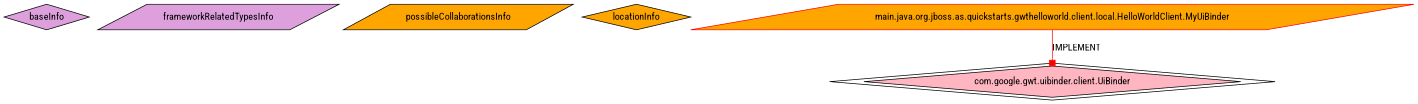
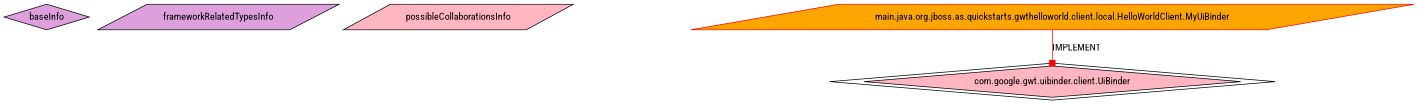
  digraph {
    fontname="Roboto Condensed"
    node [style=filled fillcolor=plum shape=diamond fontname="Roboto Condensed"]
    baseInfo [category=extension_graph graphId=1002 isAnonymous=false possibleRelation=false]
    frameworkRelatedTypesInfo [0="com.google.gwt.uibinder.client.UiBinder" shape=parallelogram]
-   possibleCollaborationsInfo [fillcolor=orange shape=parallelogram]
-   locationInfo [contextSignature=MyUiBinder filePath="/burrsutter-gwt-hellodata/gwt-hellodata-master/src/main/java/org/jboss/as/quickstarts/gwthelloworld/client/local/HelloWorldClient.java" graphId=1002 projectName="burrsutter-gwt-hellodata" fillcolor=orange]
+   possibleCollaborationsInfo [fillcolor=lightpink shape=parallelogram]
    n5 [color=red isFrameworkType=false label="main.java.org.jboss.as.quickstarts.gwthelloworld.client.local.HelloWorldClient.MyUiBinder" vertexType=ROOT_CLIENT_CLASS_DECLARATION fillcolor=orange shape=parallelogram]
    n6 [isFrameworkType=true label="com.google.gwt.uibinder.client.UiBinder" peripheries=2 vertexType=FRAMEWORK_INTERFACE_TYPE fillcolor=lightpink]
    n5 -> n6 [color=red label=IMPLEMENT arrowhead=box fontname="Roboto Condensed"]
  }
